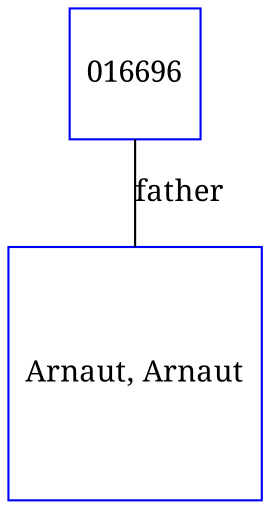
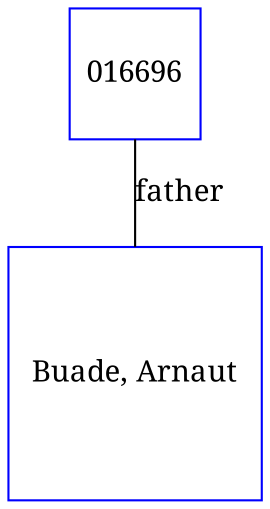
  digraph {
    fontname="Noto Serif"
    node [color=blue regular=1 shape=box fontname="Noto Serif"]
    n1 [label=016696]
-   n2 [label="Arnaut, Arnaut"]
+   n2 [label="Buade, Arnaut"]
    n1 -> n2 [arrowsize=0.0 dir=none label=father fontname="Noto Serif"]
  }
